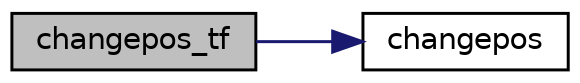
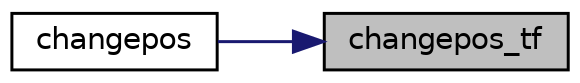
  digraph {
    rankdir=LR
    node [color=black fontname=Helvetica fontsize=10 shape=record style=filled]
    n1 [fillcolor=grey75 fontcolor=black height=0.2 label=changepos_tf width=0.4]
    n2 [fillcolor=white height=0.2 label=changepos width=0.4]
-   n1 -> n2 [color=midnightblue fontname=Helvetica fontsize=10 labelfontname=Helvetica labelfontsize=10 style=solid]
+   n2 -> n1 [color=midnightblue fontname=Helvetica fontsize=10 labelfontname=Helvetica labelfontsize=10 style=solid]
  }
